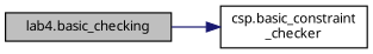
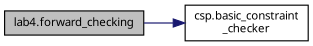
  digraph {
    rankdir=LR
    fontname="Noto Sans"
    node [color=black fontname="Noto Sans" fontsize=10 shape=record style=filled]
-   n1 [fillcolor=grey75 fontcolor=black height=0.2 label="lab4.basic_checking" width=0.4]
+   n1 [fillcolor=grey75 fontcolor=black height=0.2 label="lab4.forward_checking" width=0.4]
    n2 [fillcolor=white height=0.2 label="csp.basic_constraint\l_checker" width=0.4]
    n1 -> n2 [color=midnightblue fontname="Noto Sans" fontsize=10 labelfontname=Helvetica labelfontsize=10 style=solid]
  }
